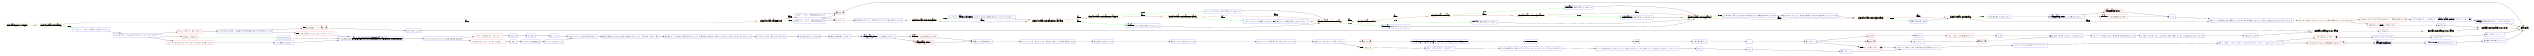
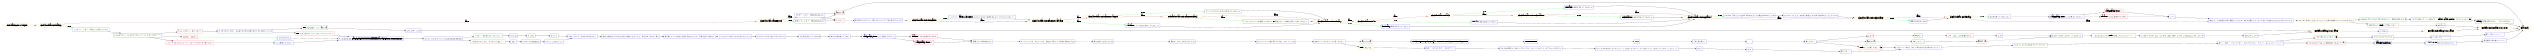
  digraph {
    rankdir=LR
    node [color=blue shape=box]
    "AmirRank6Convo1 begins." [color=orange shape=""]
    n2 [color=orange label="Check boolean AmirDating" shape=""]
    n3 [label="ベイビー？　いる？　大切なことを話したいんだ"]
    n4 [color=orange label="Check boolean NameFuture" shape=""]
    n5 [label="ごｇちゅうずっｔかんｇえてたからこうｆｎしてるｎだはろーーー"]
    n6 [label="未来じーん、いる？　大事な話があるんだ"]
    n7 [label="ヒの字ー、いる？　大事な話があるんだ"]
    n8 [color=red label="ハロー :) ｗまたチョコレートシュガーパフのカリカリ食べたの？"]
    n9 [color=red label="え何それ、大丈夫？"]
    n10 [color=red label="今ちょっと忙しい。後じゃダメ？"]
    n11 [color=red label="どうした？"]
    n12 [color=red label="[無視する]"]
    n13 [label="ううん緊張してるだけ！"]
    n14 [label="もちのろんろん"]
    n15 [label="え、待てないけど…？　まぁ待てると言えば待てるけどでも今話したいし…"]
    n16 [label="君が来てからのことと、僕たちのことについて色々考えていたんだ"]
    "Chat ends." [color=orange shape=""]
    n18 [label="もうああああああ gahghghhghhhhhhhhhhffffffffffffefasrdfghgfsREWATGRHGFSED "]
    n19 [color=red label="OK、今なら話せる。どうしたの、スイーツハート？"]
    n20 [color=red label="OKなら話は後だ、じゃ。[閉じる]"]
    n21 [color=orange label="Check boolean AmirRPGCashIn" shape=""]
    n22 [label="なんでこｎなにむずｋしいんｄああああああああああ"]
    n23 [label="え…　あ…　うん…"]
    n24 [label="ヘックスに「fables & frontiers」をプレイするよう説得するなんて、すごかったよね！？！"]
    n25 [color=orange label="Check boolean AmirGameDevWarframe" shape=""]
    n26 [color=red label="ベイビー。大丈夫だから。ゆっくり。"]
    n27 [color=red label="一文字ずつでいいから。キーボードに優しく。"]
    n28 [color=orange label="Boolean IsDating is now false." shape=""]
    n29 [label="warframeのゲーム作りも手伝ってくれたしｗ"]
    n30 [color=orange label="Check boolean AmirGameDevVampire" shape=""]
    n31 [label="そうだね"]
    n32 [label="（笑）"]
    n33 [label="じゃね…"]
    n34 [color=orange label="Check boolean AmirHexionary" shape=""]
    n35 [label="ヴァンパイアのゲーム作りも手伝ってくれたしｗ"]
-   n36 [color=orange label="Check boolean AmirGameDevCandy" shape=""]
+   n36 [color=orange label="Boolean boolean AmirGameDevCandy" shape=""]
    n37 [label="そうだね"]
    n38 [label="キーボードが可哀想だね"]
    n39 [color=orange label="Boolean AmirDating is now false." shape=""]
    n40 [label="hexionaryの制作も手伝ってくれたし"]
    n41 [color=orange label="Check boolean Amir4U" shape=""]
    n42 [label="「キャンディランドの激闘：カウボーイ vs 空飛ぶサメ」の制作も手伝って…　くれたし？"]
    n43 [label="ゆっくり"]
    n44 [label="スマッシュされちゃって"]
    n45 [color=orange label="Boolean AmirNoDate is now true." shape=""]
    n46 [color=orange label="Check boolean AmirCephalon4" shape=""]
    n47 [label="Amir4Uの制作も手伝ってくれたし"]
    n48 [color=orange label="Check boolean Amiracle" shape=""]
    n49 [label="それじゃいくよ（心の中で叫びながら）"]
    n50 [label="それで…　手伝うといえば…　君の支えなくては僕はボロボロだった…"]
    n51 [color=orange label="Check boolean AmirNightmare3" shape=""]
    n52 [label="Amiracleの制作も手伝ってくれたしｗ"]
    n53 [color=orange label="Check boolean AmirBeckettarium" shape=""]
    n54 [label="君ほど僕を支えてくれる人は今まで誰もいなかったよ、本当に…　今まで一度も"]
    n55 [label="セファロンのことも、あれほど執着したのも…　道を外れようとしていた…"]
    n56 [label="悪夢の件もあるしね…"]
    n57 [color=orange label="Check boolean GoodEnding" shape=""]
    n58 [label="beckettariumの制作も手伝ってくれたしｗ"]
    n59 [label="君が僕にとってどれほど大切な存在になったか、言葉では言い表せないよ...　もうどれくらい経ったかさえ分からないしｗ"]
    n60 [label="あと命も救ってくれたしね！"]
    n61 [label="僕はただ、心の奥底から君に感謝したいんだ…　あれ今心臓ってどうなってるんだろああかんがえないほうがいいかも"]
    n62 [label="タイムループでもう色々ゴチャゴチャだ"]
    n63 [label="WackyHacky 9000のことも教えてくれたし！"]
    n64 [color=orange label="オホン…　僕みたいなおっちょこちょいな男の大親友になってくれてありがとう"]
    n65 [label="でも本当に色々してくれた…"]
    n66 [color=red label="Parazonにそんな名前付けたの…？"]
    n67 [color=red label="WackyHacky 9000…？"]
    n68 [color=red label="それは…　言ってくれて本当にありがとう。気持ちは同じだよ :)"]
    n69 [color=red label="正直に言うと、Amirって宇宙一ウザイ。"]
    n70 [label="僕たちの命を救ってくれた"]
    n71 [label="シーッ"]
    n72 [label="二人でピザ食べて、ビール飲んで、「Ollie's Crash Course」プレイしようか？ :D"]
    n73 [label="...はぁ…"]
    n74 [label="WackyHacky 9000のことも教えてくれたし"]
    n75 [label="Quincyの言葉を借りるなら、「行こうぜダチ公！」"]
    n76 [color=red label="Parazonにそんな名前付けたの…？"]
    n77 [color=red label="WackyHacky 9000…？"]
    n78 [label="邪魔しないで気が散るから"]
    n79 [label="チームにとっても、街にとっても、君は…　僕にとって大切な存在なんだ…"]
    n80 [label="君には頼りっぱなしだし…"]
    n81 [label="親友として…　それ以上として…"]
    n82 [label="だからーーーーー僕が言いたいのは、その、えっと…"]
    n83 [label="ああｍういっちゃえいｃｈえ言っちゃえ！"]
    n84 [color=orange label="Amir、愛してる。"]
    n85 [color=red label="[続けさせる]"]
    n86 [label="ああ！　おてんとさま！　ありがとう！"]
    n87 [label="A#$SYDCJYKVUJHSRG#$@%^$YERHDWT$ESGDDZA$TERSGDHXTQ"]
    n88 [label="まｍまぁぼぼぼｂくもあいｓてるっていいｔかｔｔしただｃｈっとてんｐっただけだｓ"]
    n89 [label=OKOKOKOKOK]
    n90 [label="まｔしてｍきみはｂくがｙろうとしｔことはなｎなくやｔｔしそｒがぼｋにとｔｔほんとうｎうれｓいことだｔｔし"]
    n91 [label="........"]
    n92 [label="だから"]
    n93 [label="（深く息を吸う）"]
    n94 [label="その"]
    n95 [label=" "]
    n96 [label="愛してる！！"]
    n97 [label="愛してる！！"]
    n98 [label="うわーーーー本当にうれしい幸せすぎて走り回れるくらいだ！"]
    n99 [color=red label="Amirのことも愛してるよ。<3"]
    n100 [color=red label="おぉ…"]
    n101 [color=red label="[無視する]"]
    n102 [label="うんそうしようでもまずはディナープランだ！"]
    n103 [label="....おぉ？"]
    n104 [label="…もしもーし？"]
    n105 [label="君と！　僕で！　ファンシーな！　ロマンチックな！　ワイン！　おしゃべり！　いい！？"]
    n106 [color=red label="ご…　ごめん、心の準備がまだで。"]
    n107 [color=red label="[無視する]"]
    n108 [color=red label="（笑）楽しみにしてるよ。<3"]
    n109 [color=red label="そのエネルギーをもっと有効活用してみない？>:}"]
    n110 [label="え…"]
    n111 [label="まぁ…　その…　えと…　いいよわかった"]
    n112 [label="イエスイエスイエスイエス"]
    n113 [label=haamehrhnghilmm]
-   n114 [label="うわーーーー本当にうれしい幸せすぎて走り回れるくらいだ"]
+   n114 [label="またまたまたしてもAmirが先走っちゃったなーハハハ"]
    n115 [label="じゃあとでねーーーーー"]
    n116 [label="「404 - AMIRが見つかりませんでした」"]
    n117 [label="じゃあ…　その…　ねぇ、ならさ…　正直、僕…　もう…　これ以上はムリ…　ゴメン…"]
    n118 [label="愛してるよーーー！！！"]
    n119 [label="僕は世界一幸せ者だーーーー！"]
    n120 [label="本当に…　ムリ…"]
    "AmirRank6Convo1 begins." -> n2
    n2 -> n3 [color=green label=true]
    n2 -> n4 [color=brown label=false]
    n3 -> n5
    n4 -> n6 [color=green label=true]
    n4 -> n7 [color=brown label=false]
    n5 -> n8
    n5 -> n9
    n5 -> n10
    n6 -> n11
    n6 -> n12
    n7 -> n11
    n7 -> n12
    n8 -> n13
    n9 -> n14 [color=green]
    n10 -> n15
    n11 -> n16
    n12 -> "Chat ends."
    n13 -> n18
    n14 -> n18
    n15 -> n19
    n15 -> n20
    n16 -> n21
    n18 -> n22
    n19 -> n18
    n20 -> n23
    n21 -> n24 [color=green label=true]
    n21 -> n25 [color=black label=false]
    n22 -> n26
    n22 -> n27
    n23 -> n28
    n24 -> n25
    n25 -> n29 [color=green label=false]
    n25 -> n30 [color=brown label=false]
    n26 -> n31
    n27 -> n32
    n28 -> n33
    n29 -> n34
    n30 -> n35 [color=green label=true]
    n30 -> n36 [color=brown label=false]
    n31 -> n37
    n32 -> n38
    n33 -> n39
    n34 -> n40 [color=green label=true]
    n34 -> n41 [color=brown label=false]
    n35 -> n34
    n36 -> n34 [color=brown label=false]
    n36 -> n42 [color=green label=false]
    n37 -> n43
    n38 -> n44
    n39 -> n45
    n40 -> n46
    n41 -> n47 [color=green label=true]
    n41 -> n48 [color=brown label=false]
    n42 -> n34
    n43 -> n49
    n44 -> n49
    n45 -> "Chat ends."
    n46 -> n50 [color=green label=true]
    n46 -> n51 [color=brown label=false]
    n47 -> n46
    n48 -> n52 [color=green label=true]
    n48 -> n53 [color=brown label=false]
    n49 -> n54
    n50 -> n55
    n51 -> n56 [color=green label=true]
    n51 -> n57 [color=brown label=false]
    n52 -> n46
    n53 -> n46 [color=brown label=false]
    n53 -> n58 [color=green label=true]
    n54 -> n59
    n55 -> n51
    n56 -> n57
    n57 -> n60 [color=green label=true]
    n57 -> n61 [color=brown label=false]
    n58 -> n46
    n59 -> n62
    n60 -> n63
    n61 -> n64
    n62 -> n65
    n63 -> n66
    n63 -> n67
    n64 -> n68
    n64 -> n69
    n65 -> n70
    n66 -> n71
    n67 -> n71
    n68 -> n72
    n69 -> n73
    n70 -> n74
    n71 -> n61
    n72 -> n75
    n73 -> n45
    n74 -> n76
    n74 -> n77
    n75 -> "Chat ends."
    n76 -> n78
    n77 -> n78
    n78 -> n79
    n79 -> n80
    n80 -> n81
    n81 -> n82
    n82 -> n83
    n83 -> n84
    n83 -> n85
    n84 -> n86
    n85 -> n87
    n86 -> n88
    n87 -> n89
    n88 -> n90
    n89 -> n91
    n90 -> n92
    n91 -> n93
    n92 -> n94
    n93 -> n95
    n94 -> n96
    n95 -> n97
    n96 -> n98
    n97 -> n99
    n97 -> n100
    n97 -> n101
    n98 -> n102
    n99 -> n98
    n100 -> n103
    n101 -> n104
    n102 -> n105
    n103 -> n106
    n104 -> n107
    n105 -> n108
    n105 -> n109
    n106 -> n110
    n107 -> n111
    n108 -> n112
    n109 -> n113
    n110 -> n111
    n111 -> n114
    n112 -> n115
    n113 -> n116
    n114 -> n117
    n115 -> n118
    n116 -> n119
    n117 -> n120
    n118 -> "Chat ends."
    n119 -> "Chat ends."
    n120 -> n28
  }
